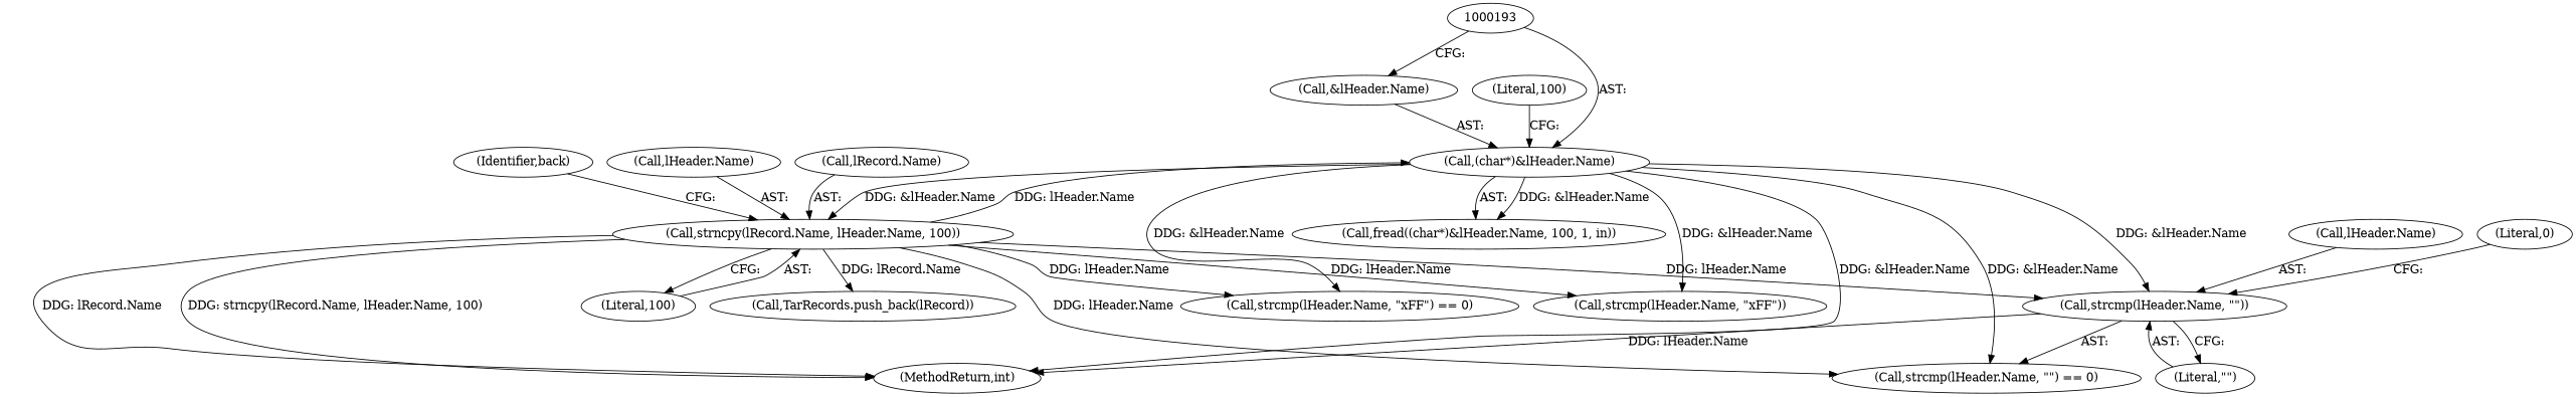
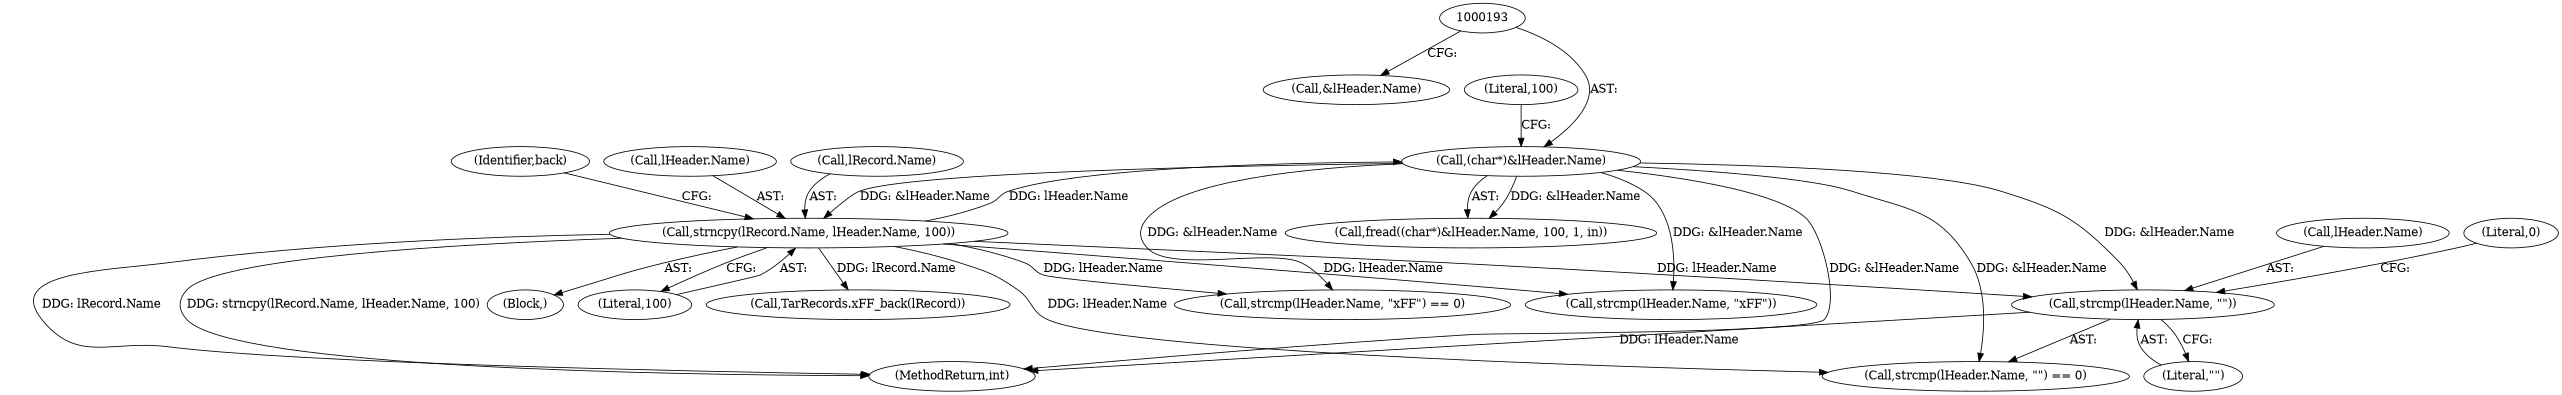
  digraph {
    n1 [label="(Call,strcmp(lHeader.Name, \"\"))"]
    n2 [label="(Literal,\"\")"]
    n3 [label="(Call,strcmp(lHeader.Name, \"\") == 0)"]
    n4 [label="(MethodReturn,int)"]
    n5 [label="(Call,(char*)&lHeader.Name)"]
    n6 [label="(Call,strncpy(lRecord.Name, lHeader.Name, 100))"]
    n7 [label="(Call,strcmp(lHeader.Name, \"\xFF\"))"]
    n8 [label="(Call,strcmp(lHeader.Name, \"\xFF\") == 0)"]
    n9 [label="(Call,fread((char*)&lHeader.Name, 100, 1, in))"]
+   n10 [label="(Block,)"]
    n11 [label="(Literal,100)"]
-   n12 [label="(Call,TarRecords.push_back(lRecord))"]
+   n12 [label="(Call,TarRecords.xFF_back(lRecord))"]
    n13 [label="(Call,&lHeader.Name)"]
    n14 [label="(Call,lHeader.Name)"]
    n15 [label="(Literal,100)"]
    n16 [label="(Literal,0)"]
    n17 [label="(Call,lHeader.Name)"]
    n18 [label="(Call,lRecord.Name)"]
    n19 [label="(Identifier,back)"]
    1000193
    n1 -> n2 [label="CFG: "]
    n1 -> n3 [label="AST: "]
    n1 -> n4 [label="DDG: lHeader.Name"]
    n2 -> n1 [label="AST: "]
    n5 -> n1 [label="DDG: &lHeader.Name"]
    n5 -> n3 [label="DDG: &lHeader.Name"]
    n5 -> n4 [label="DDG: &lHeader.Name"]
    n5 -> n6 [label="DDG: &lHeader.Name"]
    n5 -> n7 [label="DDG: &lHeader.Name"]
    n5 -> n8 [label="DDG: &lHeader.Name"]
    n5 -> n9 [label="AST: "]
    n5 -> n9 [label="DDG: &lHeader.Name"]
    n6 -> n1 [label="DDG: lHeader.Name"]
    n6 -> n3 [label="DDG: lHeader.Name"]
    n6 -> n4 [label="DDG: lRecord.Name"]
    n6 -> n4 [label="DDG: strncpy(lRecord.Name, lHeader.Name, 100)"]
    n6 -> n5 [label="DDG: lHeader.Name"]
    n6 -> n7 [label="DDG: lHeader.Name"]
    n6 -> n8 [label="DDG: lHeader.Name"]
+   n6 -> n10 [label="AST: "]
    n6 -> n11 [label="CFG: "]
    n6 -> n12 [label="DDG: lRecord.Name"]
    n11 -> n6 [label="AST: "]
-   n13 -> n5 [label="AST: "]
    n14 -> n1 [label="AST: "]
    n15 -> n5 [label="CFG: "]
    n16 -> n1 [label="CFG: "]
    n17 -> n6 [label="AST: "]
    n18 -> n6 [label="AST: "]
    n19 -> n6 [label="CFG: "]
    1000193 -> n5 [label="AST: "]
    1000193 -> n13 [label="CFG: "]
  }
